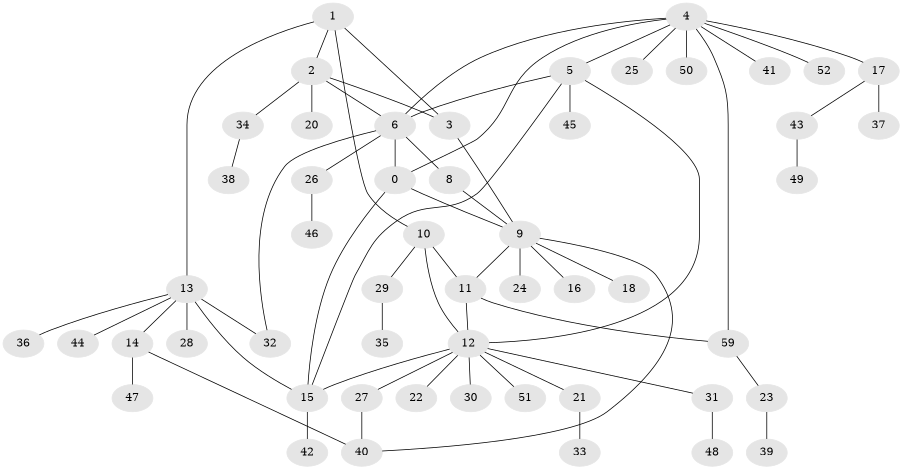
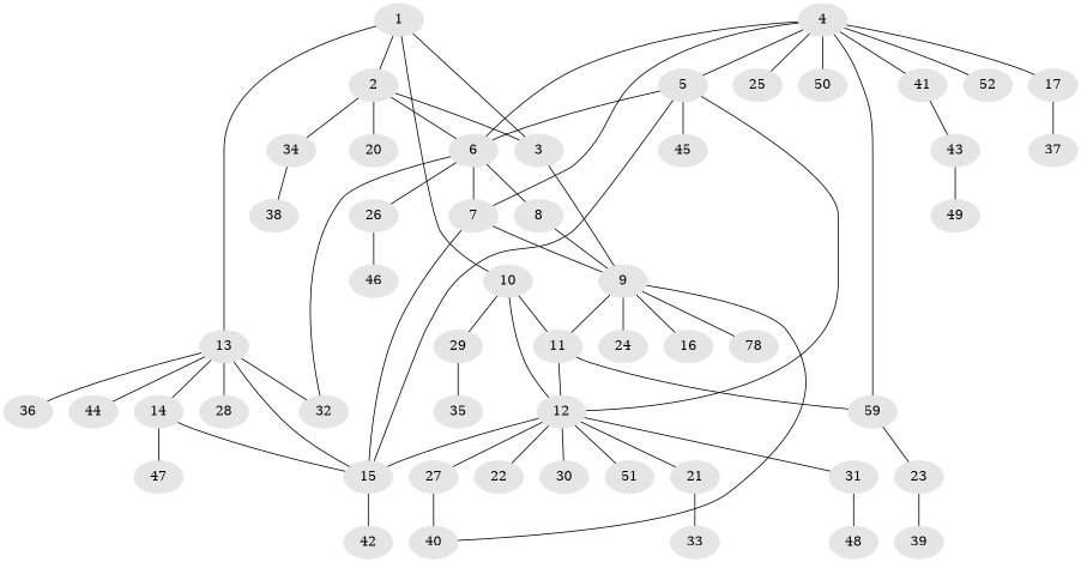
  graph {
    node [color=gray90 style=filled]
    edge [weight=1.0]
    1
    2
    3
    10
    13
    6
    20
    34
    9
    12
    11
    29
    15
    32
    14
    28
    36
    44
-   7 [label=0]
+   7
    26
    8
    38
    16
-   18
+   18 [label=78]
    24
    40
    4
    5
    17
    n30 [label=59]
    25
    41
    50
    52
    45
    37
    23
    43
    21
    22
    27
    30
    31
    51
    42
    46
    35
    33
    48
    47
    39
    49
    1 -- 2
    1 -- 3
    1 -- 10
    1 -- 13
    2 -- 3
    2 -- 6
    2 -- 20
    2 -- 34
    3 -- 9
    10 -- 12
    10 -- 11
    10 -- 29
    13 -- 15
    13 -- 32
    13 -- 14
    13 -- 28
    13 -- 36
    13 -- 44
    6 -- 32
    6 -- 7
    6 -- 26
    6 -- 8
    34 -- 38
    9 -- 11
    9 -- 16
    9 -- 18
    9 -- 24
    9 -- 40
    12 -- 15
    12 -- 21
    12 -- 22
    12 -- 27
    12 -- 30
    12 -- 31
    12 -- 51
    11 -- 12
    11 -- n30
    29 -- 35
    15 -- 42
-   14 -- 40
+   14 -- 15
    14 -- 47
    7 -- 9
    7 -- 15
    26 -- 46
    8 -- 9
    4 -- 6
    4 -- 7
    4 -- 5
    4 -- 17
    4 -- n30
    4 -- 25
    4 -- 41
    4 -- 50
    4 -- 52
    5 -- 6
    5 -- 12
    5 -- 15
    5 -- 45
    17 -- 37
    n30 -- 23
-   17 -- 43
+   41 -- 43
    23 -- 39
    43 -- 49
    21 -- 33
    27 -- 40
    31 -- 48
  }
